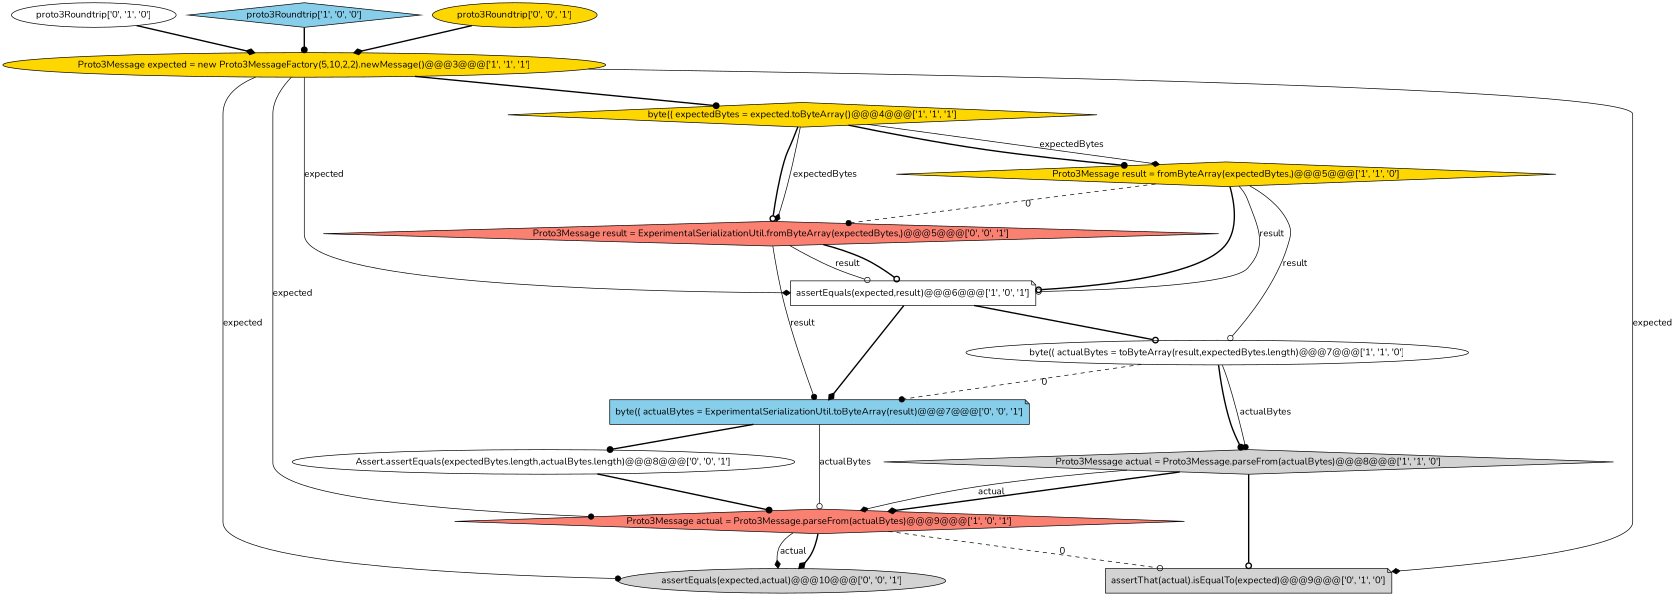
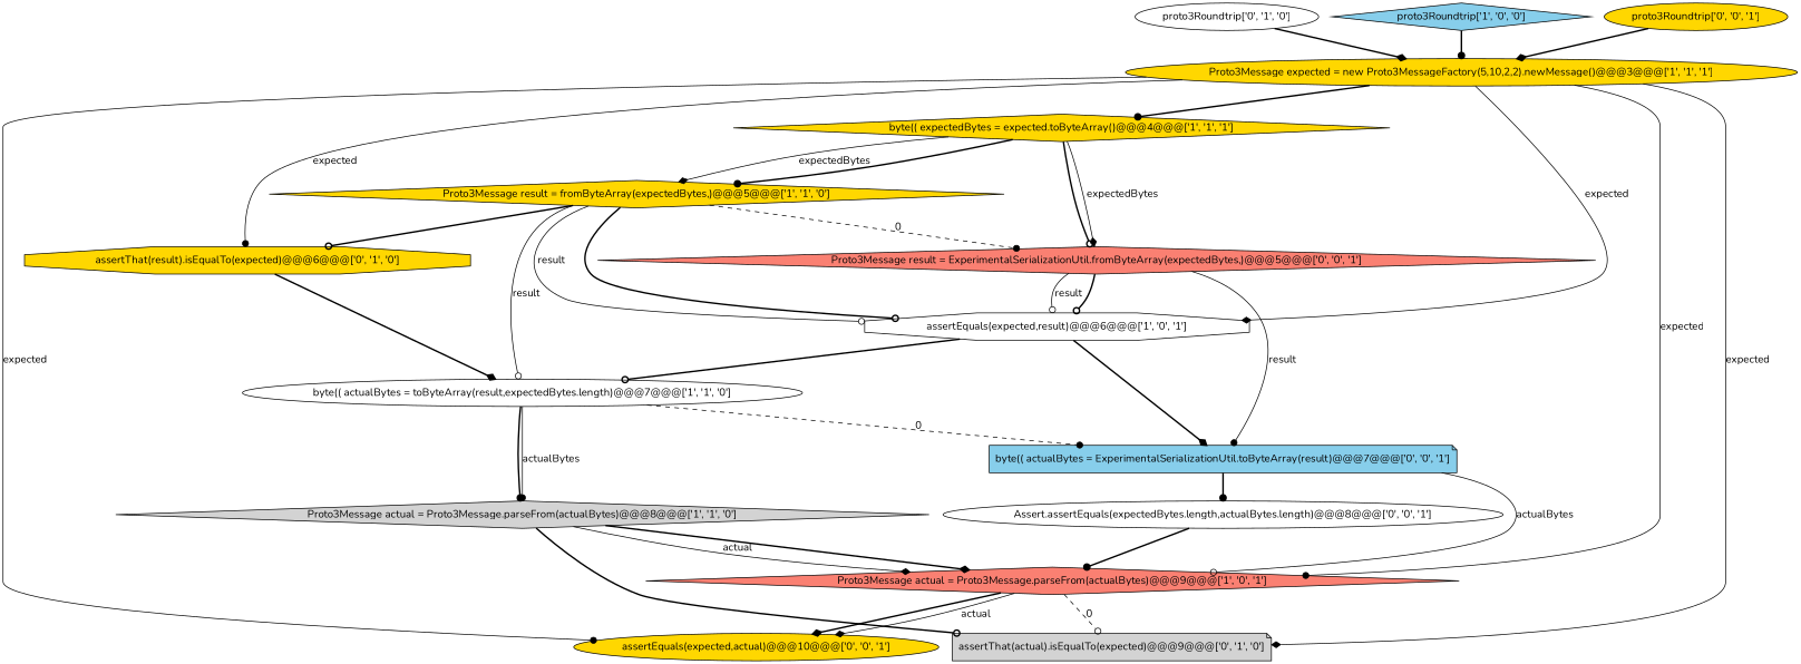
  digraph {
    fontname=Nunito
    node [fillcolor=gold fontname=Nunito shape=diamond style=filled]
    edge [arrowhead=dot fontname=Nunito style=bold]
    n1 [fillcolor=salmon label="Proto3Message actual = Proto3Message.parseFrom(actualBytes)@@@9@@@['1', '0', '1']"]
-   n2 [fillcolor=lightgrey label="assertEquals(expected,actual)@@@10@@@['0', '0', '1']" shape=ellipse]
+   n2 [label="assertEquals(expected,actual)@@@10@@@['0', '0', '1']" shape=ellipse]
    n3 [fillcolor=lightgrey label="assertThat(actual).isEqualTo(expected)@@@9@@@['0', '1', '0']" shape=note]
+   n4 [label="assertThat(result).isEqualTo(expected)@@@6@@@['0', '1', '0']" shape=octagon]
    n5 [fillcolor=white label="byte(( actualBytes = toByteArray(result,expectedBytes.length)@@@7@@@['1', '1', '0']" shape=ellipse]
    n6 [fillcolor=skyblue label="byte(( actualBytes = ExperimentalSerializationUtil.toByteArray(result)@@@7@@@['0', '0', '1']" shape=note]
    n7 [fillcolor=lightgrey label="Proto3Message actual = Proto3Message.parseFrom(actualBytes)@@@8@@@['1', '1', '0']"]
    n8 [fillcolor=white label="Assert.assertEquals(expectedBytes.length,actualBytes.length)@@@8@@@['0', '0', '1']" shape=ellipse]
-   n9 [fillcolor=white label="assertEquals(expected,result)@@@6@@@['1', '0', '1']" shape=note]
+   n9 [fillcolor=white label="assertEquals(expected,result)@@@6@@@['1', '0', '1']" shape=octagon]
    n10 [fillcolor=white label="proto3Roundtrip['0', '1', '0']" shape=ellipse]
    n11 [label="Proto3Message expected = new Proto3MessageFactory(5,10,2,2).newMessage()@@@3@@@['1', '1', '1']" shape=ellipse]
    n12 [label="byte(( expectedBytes = expected.toByteArray()@@@4@@@['1', '1', '1']"]
    n13 [fillcolor=skyblue label="proto3Roundtrip['1', '0', '0']"]
    n14 [label="Proto3Message result = fromByteArray(expectedBytes,)@@@5@@@['1', '1', '0']"]
    n15 [fillcolor=salmon label="Proto3Message result = ExperimentalSerializationUtil.fromByteArray(expectedBytes,)@@@5@@@['0', '0', '1']"]
    n16 [label="proto3Roundtrip['0', '0', '1']" shape=ellipse]
    n1 -> n2 [arrowhead=diamond]
    n1 -> n2 [arrowhead=diamond label=actual style=solid]
    n1 -> n3 [arrowhead=odot label=0 style=dashed]
+   n4 -> n5 [arrowhead=diamond]
    n5 -> n6 [label=0 style=dashed]
    n5 -> n7 [label=actualBytes style=solid]
    n5 -> n7
    n6 -> n1 [arrowhead=odot label=actualBytes style=solid]
    n6 -> n8
    n7 -> n1 [arrowhead=diamond]
    n7 -> n1 [arrowhead=diamond label=actual style=solid]
    n7 -> n3 [arrowhead=odot]
    n8 -> n1
    n9 -> n5 [arrowhead=odot]
    n9 -> n6 [arrowhead=diamond]
    n10 -> n11 [arrowhead=diamond]
    n11 -> n1 [label=expected style=solid]
    n11 -> n2 [label=expected style=solid]
    n11 -> n3 [arrowhead=diamond label=expected style=solid]
+   n11 -> n4 [label=expected style=solid]
    n11 -> n9 [arrowhead=diamond label=expected style=solid]
    n11 -> n12
    n12 -> n14 [arrowhead=diamond label=expectedBytes style=solid]
    n12 -> n14
    n12 -> n15 [arrowhead=diamond label=expectedBytes style=solid]
    n12 -> n15 [arrowhead=odot]
    n13 -> n11
+   n14 -> n4 [arrowhead=odot]
    n14 -> n5 [arrowhead=odot label=result style=solid]
    n14 -> n9 [arrowhead=odot label=result style=solid]
    n14 -> n9 [arrowhead=odot]
    n14 -> n15 [label=0 style=dashed]
    n15 -> n6 [label=result style=solid]
    n15 -> n9 [arrowhead=odot]
    n15 -> n9 [arrowhead=odot label=result style=solid]
    n16 -> n11 [arrowhead=diamond]
  }
